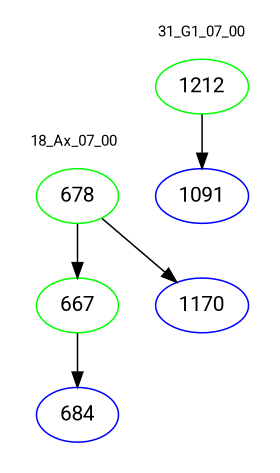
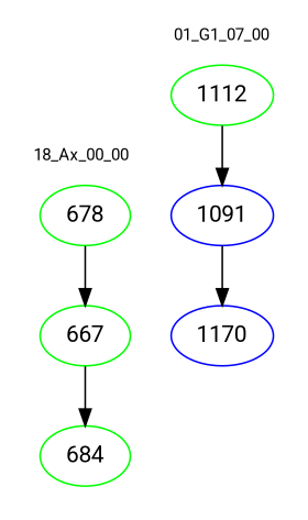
  digraph {
    fontname=Roboto
    node [color=green fontname=Roboto]
    edge [color=black fontname=Roboto]
    n1 [label=678]
    n2 [label=667]
-   n3 [color=blue label=684]
-   n4 [label=1212]
+   n3 [label=684]
+   n4 [label=1112]
    n5 [color=blue label=1091]
    n6 [color=blue label=1170]
    subgraph cluster_1 {
      color=white
      fontsize=10
-     label="18_Ax_07_00"
+     label="18_Ax_00_00"
      n1
      n2
      n3
    }
    subgraph cluster_2 {
      color=white
      fontsize=10
-     label="31_G1_07_00"
+     label="01_G1_07_00"
      n4
      n5
      n6
    }
    n1 -> n2
    n2 -> n3
    n4 -> n5
-   n1 -> n6
+   n5 -> n6
  }
